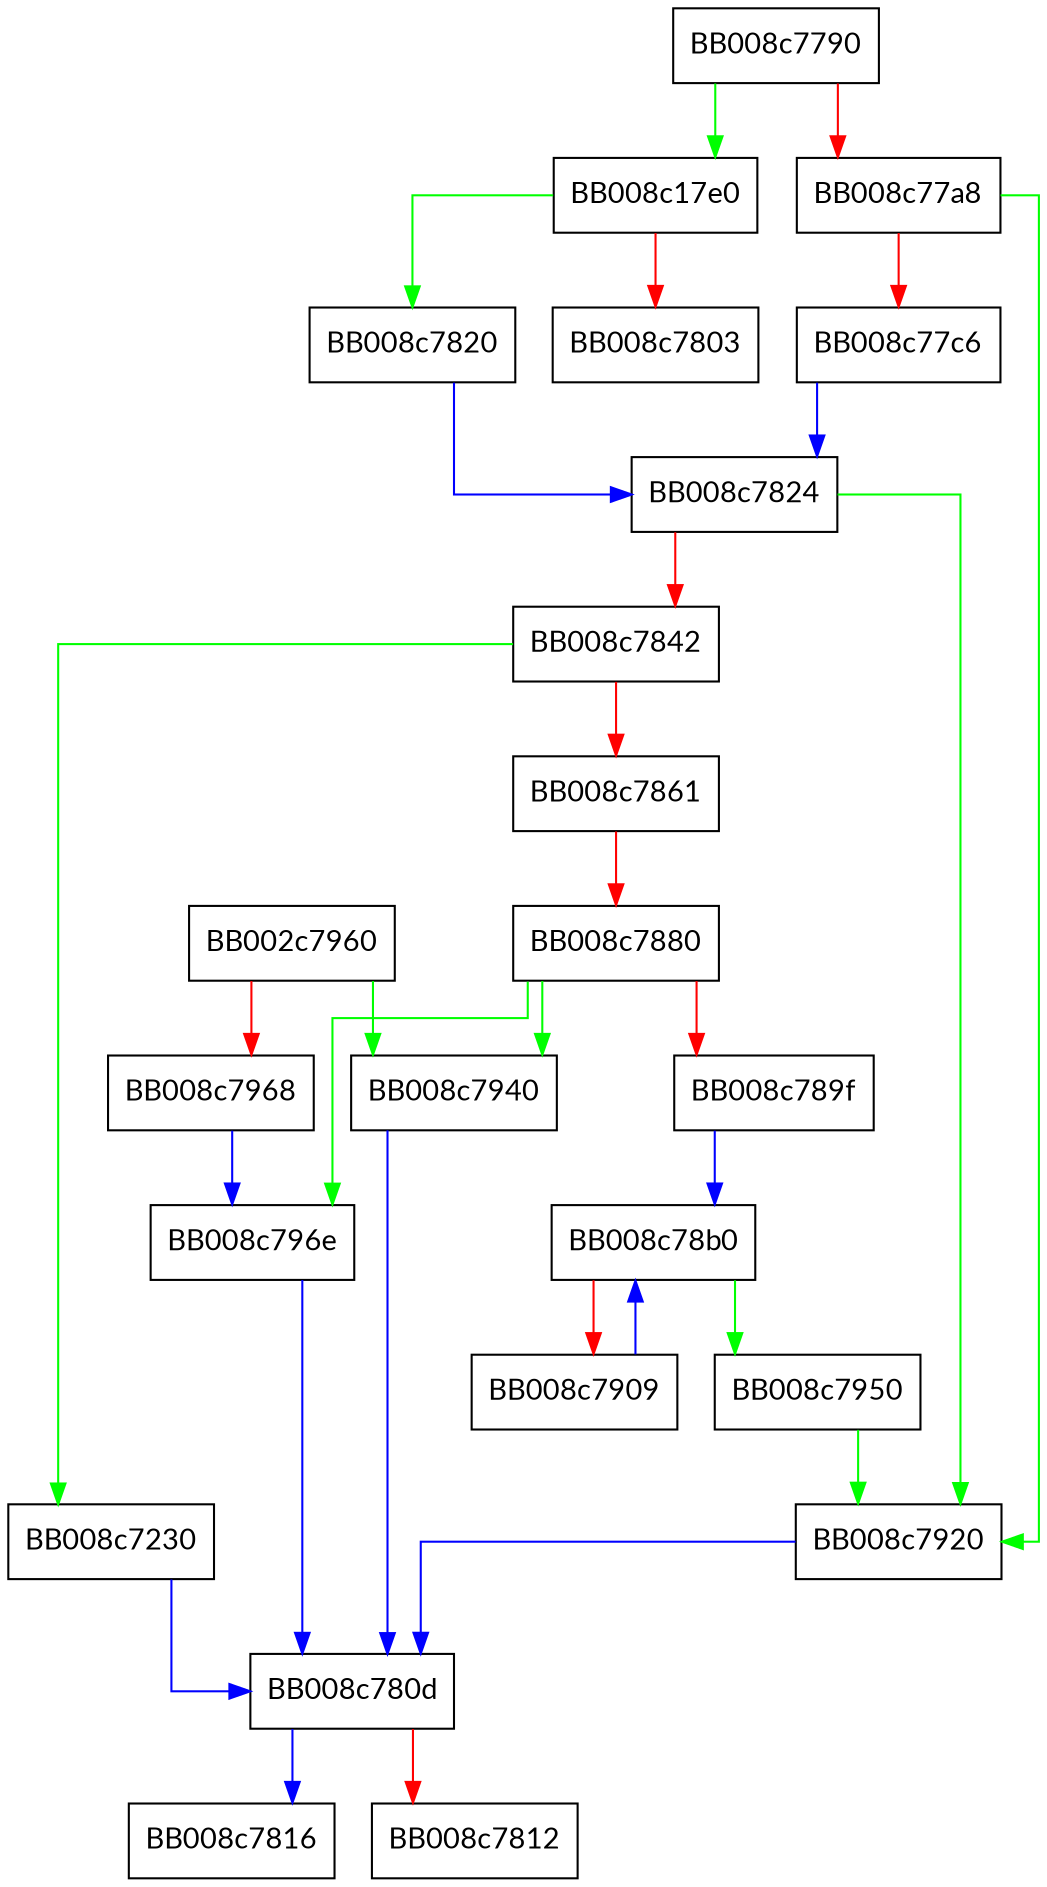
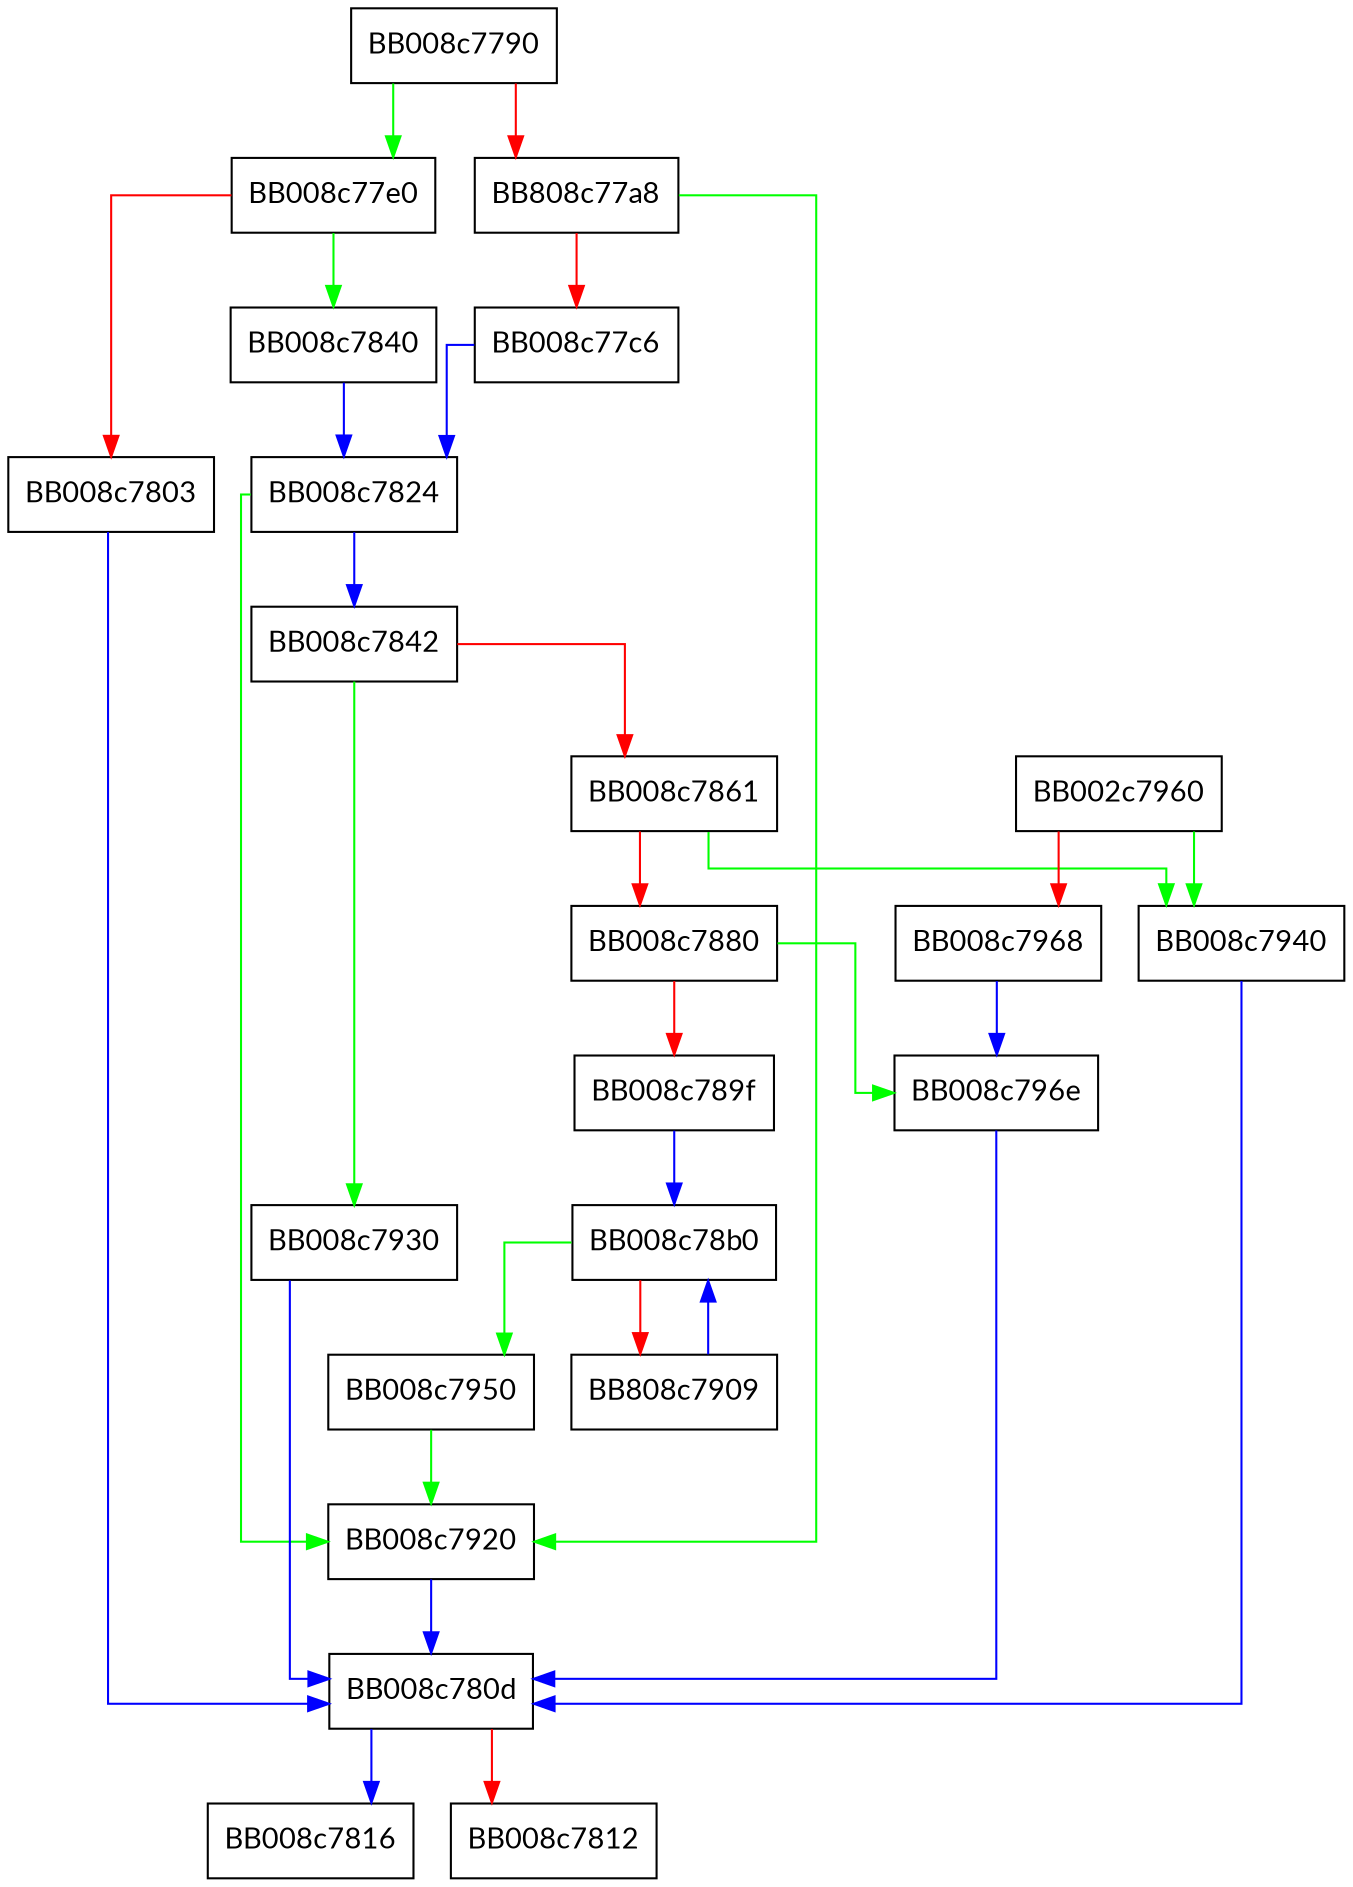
  digraph {
    fontname=Lato
    splines=ortho
    node [fontname=Lato shape=box]
    edge [color=blue fontname=Lato]
    BB008c7790
-   BB008c77e0 [label=BB008c17e0]
-   BB008c77a8
-   BB008c7820
+   BB008c77e0
+   BB008c77a8 [label=BB808c77a8]
+   BB008c7820 [label=BB008c7840]
    BB008c7803
    BB008c7920
    BB008c77c6
    BB008c7824
    BB008c780d
    BB008c7816
    BB008c7812
    BB008c7842
-   BB008c7930 [label=BB008c7230]
+   BB008c7930
    BB008c7861
    BB008c7940
    BB008c7880
    BB008c796e
    BB008c789f
    BB008c78b0
    BB008c7950
-   BB008c7909
+   BB008c7909 [label=BB808c7909]
    n22 [label=BB002c7960]
    BB008c7968
    BB008c7790 -> BB008c77e0 [color=green]
    BB008c7790 -> BB008c77a8 [color=red]
    BB008c77e0 -> BB008c7820 [color=green]
    BB008c77e0 -> BB008c7803 [color=red]
    BB008c77a8 -> BB008c7920 [color=green]
    BB008c77a8 -> BB008c77c6 [color=red]
    BB008c7820 -> BB008c7824
+   BB008c7803 -> BB008c780d
    BB008c7920 -> BB008c780d
    BB008c77c6 -> BB008c7824
    BB008c7824 -> BB008c7920 [color=green]
-   BB008c7824 -> BB008c7842 [color=red]
+   BB008c7824 -> BB008c7842
    BB008c780d -> BB008c7816
    BB008c780d -> BB008c7812 [color=red]
    BB008c7842 -> BB008c7930 [color=green]
    BB008c7842 -> BB008c7861 [color=red]
    BB008c7930 -> BB008c780d
-   BB008c7880 -> BB008c7940 [color=green]
+   BB008c7861 -> BB008c7940 [color=green]
    BB008c7861 -> BB008c7880 [color=red]
    BB008c7940 -> BB008c780d
    BB008c7880 -> BB008c796e [color=green]
    BB008c7880 -> BB008c789f [color=red]
    BB008c796e -> BB008c780d
    BB008c789f -> BB008c78b0
    BB008c78b0 -> BB008c7950 [color=green]
    BB008c78b0 -> BB008c7909 [color=red]
    BB008c7950 -> BB008c7920 [color=green]
    BB008c7909 -> BB008c78b0
    n22 -> BB008c7940 [color=green]
    n22 -> BB008c7968 [color=red]
    BB008c7968 -> BB008c796e
  }
